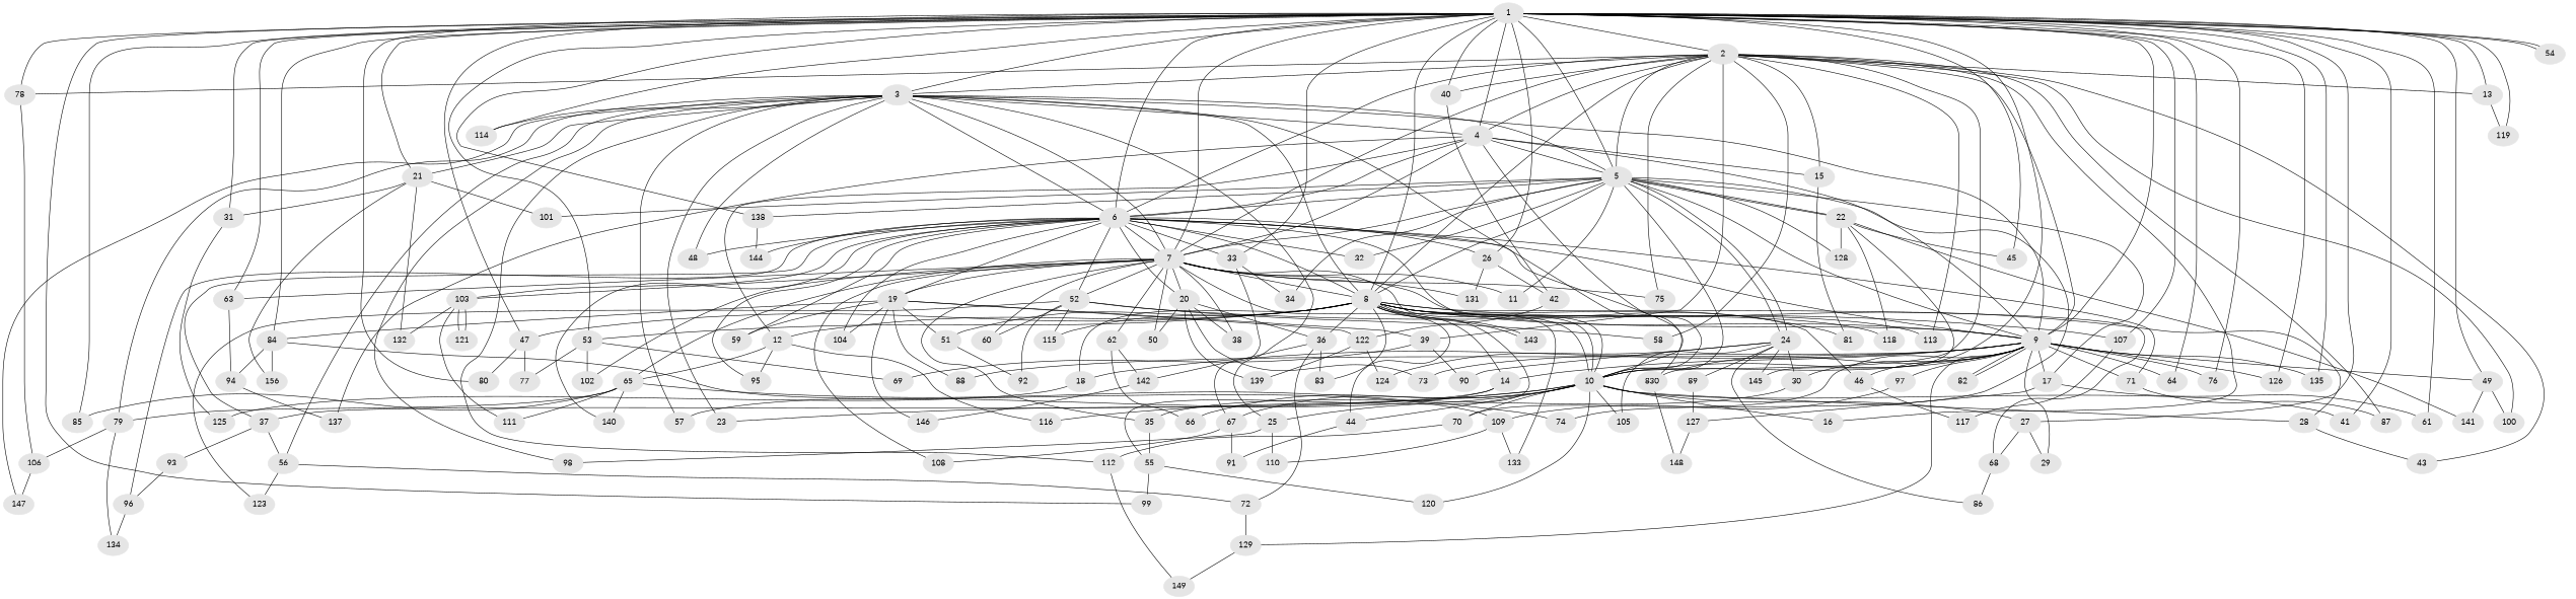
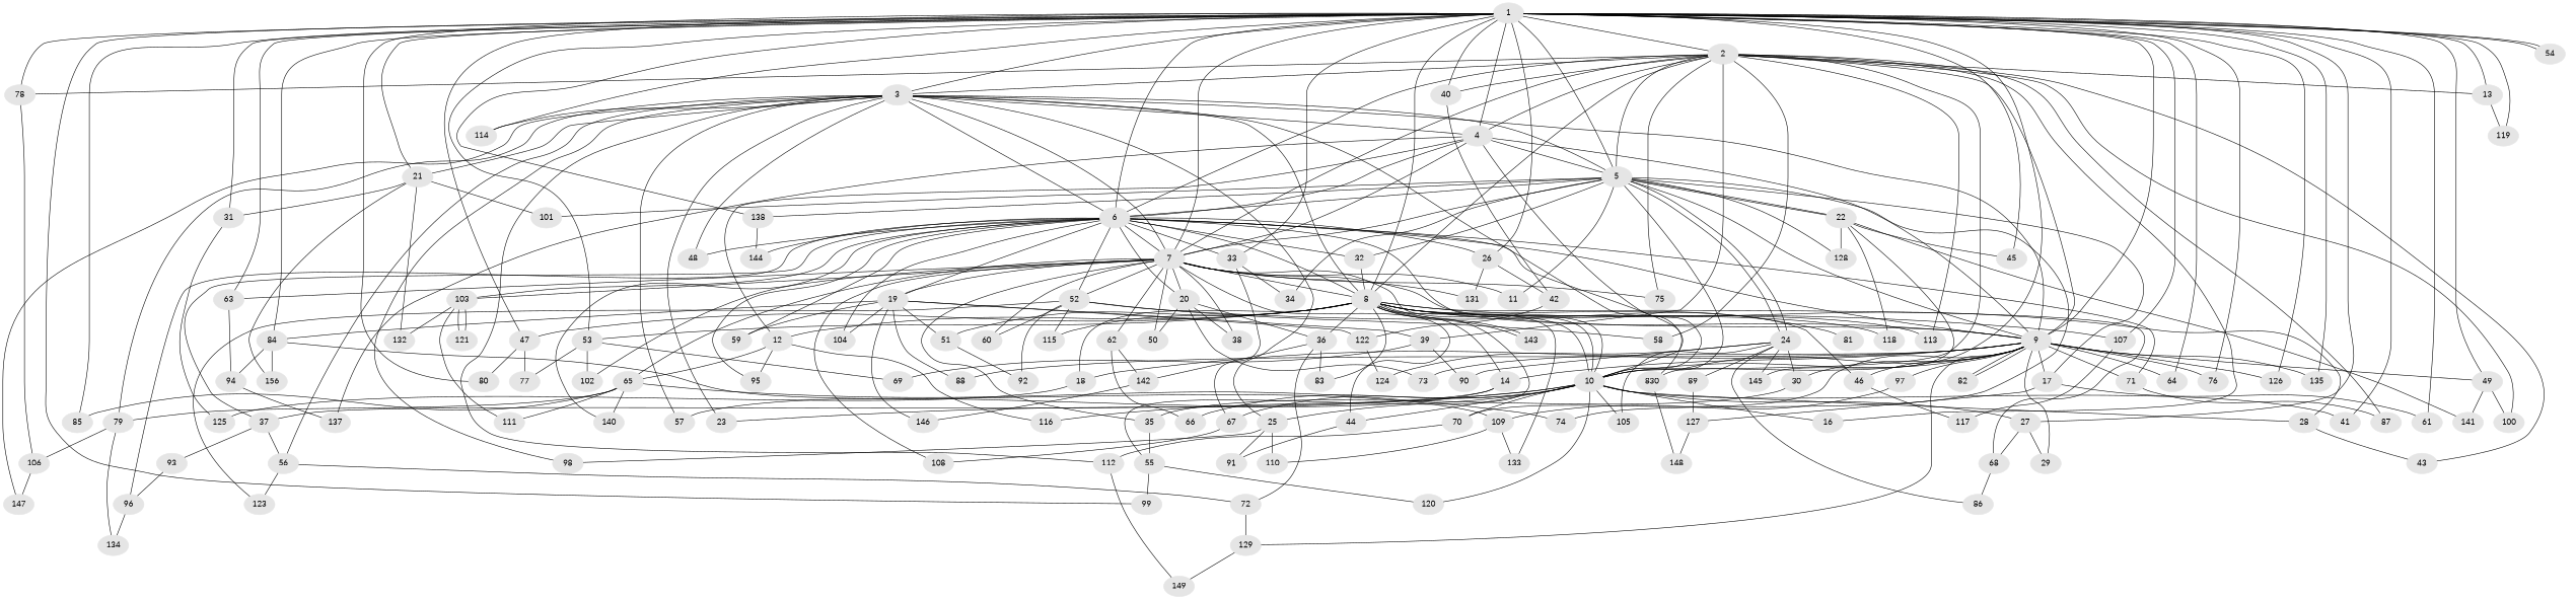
  graph {
    fontname=Lato
    node [color=gray90 fontname=Lato style=filled]
    edge [fontname=Lato]
    1
    2
    3
    4
    5
    6
    7
    8
    9
    10
    13
    21
    26
    27
    31
    33
    40
    41
    45
    47
    49
    53
    54
    61
    63
    64
    76
    78
    80
    84
    85
    99
    107
    114
    119
    126
    135
    138
-   15
    16
    39
    43
    58
    75
    87
    100
    113
    23
    25
    48
    56
    57
    79
    98
    112
    147
    12
    137
    11
    17
    22
    24
    32
    34
    74
    101
    128
    19
    20
    37
    52
    59
    71
    95
    96
    103
    104
    n78 [label=830]
    140
    144
    35
    38
    44
    50
    60
    62
    65
    102
    108
    131
    14
    18
    28
    36
    46
    51
    55
    68
    81
    83
    115
    118
    133
    143
    29
    30
    70
    73
    82
    88
    97
    129
    66
    67
    105
    116
    120
    132
    n119 [label=156]
    42
    125
    77
    141
    69
    94
    106
    109
    93
    117
    90
    91
    110
    72
    123
    134
    149
    127
    145
    89
    86
    124
    122
    146
-   139
    92
    111
    121
    148
    142
    1 -- 2
    1 -- 3
    1 -- 4
    1 -- 5
    1 -- 6
    1 -- 7
    1 -- 8
    1 -- 9
    1 -- 10
    1 -- 13
    1 -- 21
    1 -- 26
    1 -- 27
    1 -- 31
    1 -- 33
    1 -- 40
    1 -- 41
    1 -- 45
    1 -- 47
    1 -- 49
    1 -- 53
    1 -- 54
    1 -- 54
    1 -- 61
    1 -- 63
    1 -- 64
    1 -- 76
    1 -- 78
    1 -- 80
    1 -- 84
    1 -- 85
    1 -- 99
    1 -- 107
    1 -- 114
    1 -- 119
    1 -- 126
    1 -- 135
    1 -- 138
    2 -- 3
    2 -- 4
    2 -- 5
    2 -- 6
    2 -- 7
    2 -- 8
    2 -- 9
    2 -- 10
    2 -- 13
    2 -- 40
    2 -- 78
-   2 -- 15
    2 -- 16
    2 -- 39
    2 -- 43
    2 -- 58
    2 -- 75
    2 -- 87
    2 -- 100
    2 -- 113
    3 -- 4
    3 -- 5
    3 -- 6
    3 -- 7
    3 -- 8
    3 -- 9
    3 -- 10
    3 -- 21
    3 -- 114
    3 -- 23
    3 -- 25
    3 -- 48
    3 -- 56
    3 -- 57
    3 -- 79
    3 -- 98
    3 -- 112
    3 -- 147
    4 -- 5
    4 -- 6
    4 -- 7
    4 -- 9
    4 -- 10
-   4 -- 15
    4 -- 12
    4 -- 137
    5 -- 6
    5 -- 7
-   5 -- 8
+   32 -- 8
    5 -- 9
    5 -- 10
    5 -- 138
    5 -- 11
    5 -- 17
    5 -- 22
    5 -- 22
    5 -- 24
    5 -- 24
    5 -- 32
    5 -- 34
    5 -- 74
    5 -- 101
    5 -- 128
    6 -- 7
    6 -- 8
    6 -- 9
    6 -- 10
    6 -- 26
    6 -- 33
    6 -- 48
    6 -- 32
    6 -- 19
    6 -- 20
    6 -- 37
    6 -- 52
    6 -- 59
    6 -- 71
    6 -- 95
    6 -- 96
    6 -- 103
    6 -- 104
    6 -- n78
    6 -- 140
    6 -- 144
    7 -- 8
    7 -- 9
    7 -- 10
    7 -- 63
    7 -- 75
    7 -- 11
    7 -- 19
    7 -- 20
    7 -- 52
    7 -- 103
    7 -- 35
    7 -- 38
    7 -- 44
    7 -- 50
    7 -- 60
    7 -- 62
    7 -- 65
    7 -- 102
    7 -- 108
    7 -- 131
    8 -- 9
    8 -- 10
    8 -- 47
    8 -- 53
    8 -- 113
    8 -- 12
    8 -- 14
    8 -- 18
    8 -- 28
    8 -- 36
    8 -- 46
    8 -- 51
    8 -- 55
    8 -- 68
    8 -- 81
    8 -- 83
    8 -- 115
    8 -- 118
    8 -- 133
    8 -- 143
    8 -- 143
    9 -- 10
    9 -- 49
    9 -- 64
    9 -- 76
    9 -- 126
    9 -- 135
    9 -- 17
    9 -- 71
    9 -- n78
    9 -- 14
    9 -- 18
    9 -- 46
    9 -- 29
    9 -- 30
    9 -- 70
    9 -- 73
    9 -- 82
    9 -- 82
    9 -- 88
    9 -- 97
    9 -- 129
    10 -- 27
    10 -- 41
    10 -- 16
    10 -- 23
    10 -- 25
    10 -- 44
    10 -- 28
    10 -- 70
    10 -- 66
    10 -- 67
    10 -- 105
    10 -- 116
    10 -- 120
    13 -- 119
    21 -- 31
    21 -- 101
    21 -- 132
    21 -- n119
    26 -- 131
    26 -- 42
    27 -- 68
    27 -- 29
    31 -- 125
    33 -- 34
    33 -- 67
    40 -- 42
    47 -- 80
    47 -- 77
    49 -- 100
    49 -- 141
    53 -- 102
    53 -- 77
    53 -- 69
    63 -- 94
    78 -- 106
    84 -- n119
    84 -- 94
    84 -- 109
    107 -- 117
    138 -- 144
-   15 -- 81
    39 -- 69
    39 -- 90
    25 -- 98
-   67 -- 91
+   25 -- 91
    25 -- 110
    56 -- 72
    56 -- 123
    79 -- 106
    79 -- 134
    112 -- 149
    12 -- 95
    12 -- 65
    12 -- 116
    17 -- 61
    17 -- 127
    22 -- 45
    22 -- 128
    22 -- 118
    22 -- 141
    22 -- 145
    24 -- 30
    24 -- 105
    24 -- 90
    24 -- 145
    24 -- 89
    24 -- 86
    24 -- 124
    19 -- 84
    19 -- 39
    19 -- 59
    19 -- 104
    19 -- 51
    19 -- 88
    19 -- 122
    19 -- 146
    20 -- 38
    20 -- 50
    20 -- 36
    20 -- 73
-   20 -- 139
    37 -- 56
    37 -- 93
    52 -- 107
    52 -- 58
    52 -- 60
    52 -- 115
    52 -- 123
    52 -- 92
    71 -- 87
    96 -- 134
    103 -- 132
    103 -- 111
    103 -- 121
    103 -- 121
    n78 -- 148
    35 -- 55
    44 -- 91
    62 -- 66
    62 -- 142
    65 -- 85
    65 -- 79
    65 -- 74
    65 -- 140
    65 -- 111
    14 -- 57
    14 -- 37
    18 -- 125
    28 -- 43
    36 -- 83
    36 -- 72
    36 -- 142
    46 -- 117
    51 -- 92
    55 -- 99
    55 -- 120
    68 -- 86
    30 -- 35
    70 -- 112
    97 -- 109
    129 -- 149
    67 -- 108
    42 -- 122
    94 -- 137
    106 -- 147
    109 -- 133
    109 -- 110
    93 -- 96
    72 -- 129
    127 -- 148
    89 -- 127
    122 -- 124
-   122 -- 139
    142 -- 146
  }
